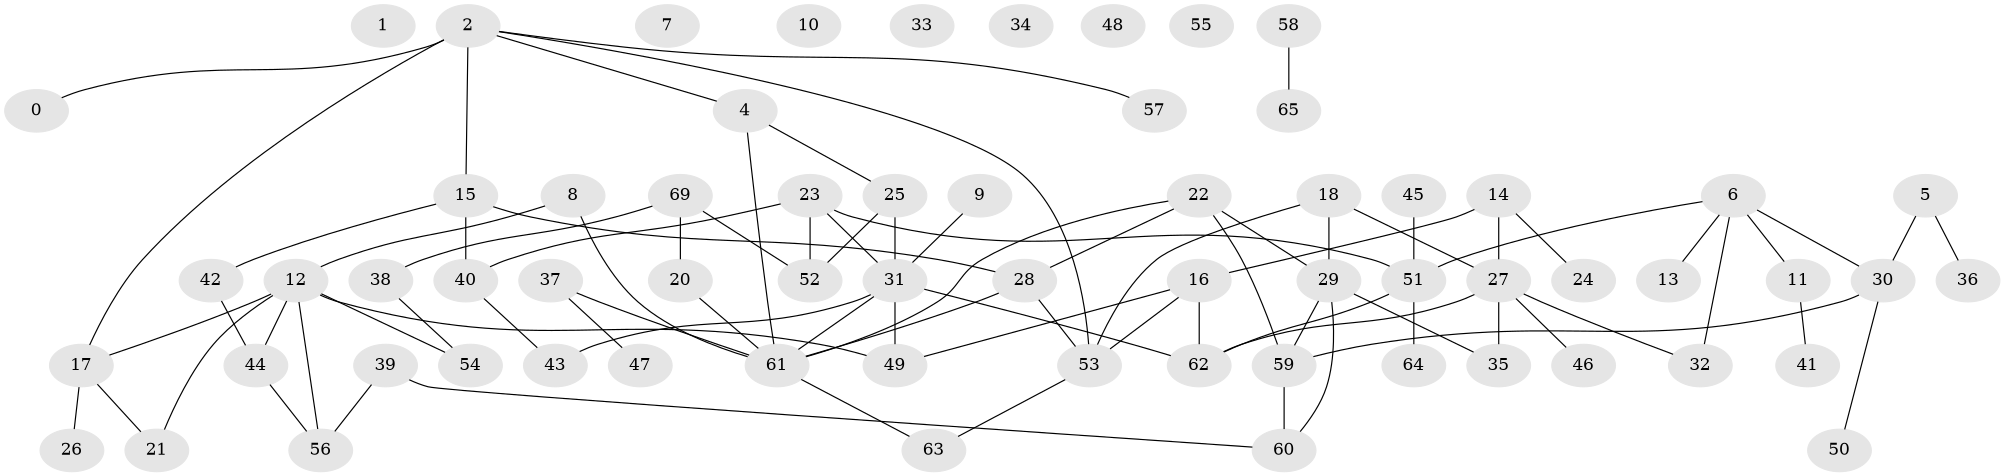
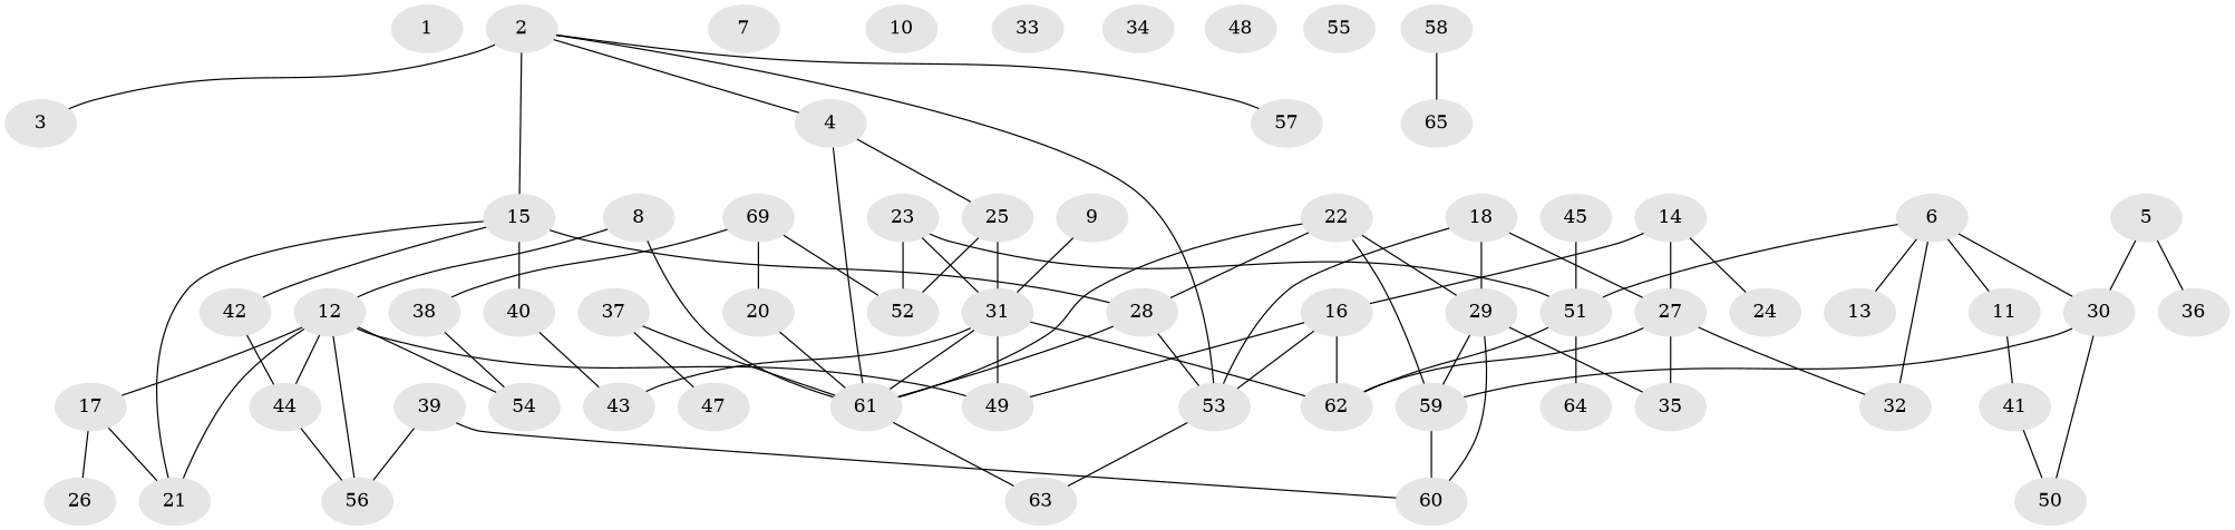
  graph {
    node [color=gray90 style=filled]
    1
    2
-   3 [label=0]
+   3
    4
    15
    17
    53
    57
    25
    61
    21
    28
    40
    42
    26
    63
    31
    52
    5
    30
    36
    59
    50
    6
    11
    13
    32
    51
    8
    12
    41
    62
    64
    7
    44
    49
    54
    56
    9
    43
    10
    14
    16
    24
    27
    35
-   46
    18
    29
    60
    n51 [label=69]
    20
    38
    22
    23
    33
    34
    37
    47
    39
    45
    48
    55
    58
    65
    2 -- 3
    2 -- 4
    2 -- 15
-   2 -- 17
    2 -- 53
    2 -- 57
    4 -- 25
    4 -- 61
+   15 -- 21
    15 -- 28
    15 -- 40
    15 -- 42
    17 -- 21
    17 -- 26
    53 -- 63
    25 -- 31
    25 -- 52
    61 -- 63
    28 -- 53
    28 -- 61
    40 -- 43
    42 -- 44
    31 -- 61
    31 -- 62
    31 -- 49
    31 -- 43
    5 -- 30
    5 -- 36
    30 -- 59
    30 -- 50
    59 -- 60
    6 -- 30
    6 -- 11
    6 -- 13
    6 -- 32
    6 -- 51
    11 -- 41
    51 -- 62
    51 -- 64
    8 -- 61
    8 -- 12
    12 -- 17
    12 -- 21
    12 -- 44
    12 -- 49
    12 -- 54
    12 -- 56
+   41 -- 50
    44 -- 56
    9 -- 31
    14 -- 16
    14 -- 24
    14 -- 27
    16 -- 53
    16 -- 62
    16 -- 49
    27 -- 32
    27 -- 62
    27 -- 35
-   27 -- 46
    18 -- 53
    18 -- 27
    18 -- 29
    29 -- 59
    29 -- 35
    29 -- 60
    n51 -- 52
    n51 -- 20
    n51 -- 38
    20 -- 61
    38 -- 54
    22 -- 61
    22 -- 28
    22 -- 59
    22 -- 29
-   23 -- 40
    23 -- 31
    23 -- 52
    23 -- 51
    37 -- 61
    37 -- 47
    39 -- 56
    39 -- 60
    45 -- 51
    58 -- 65
  }
